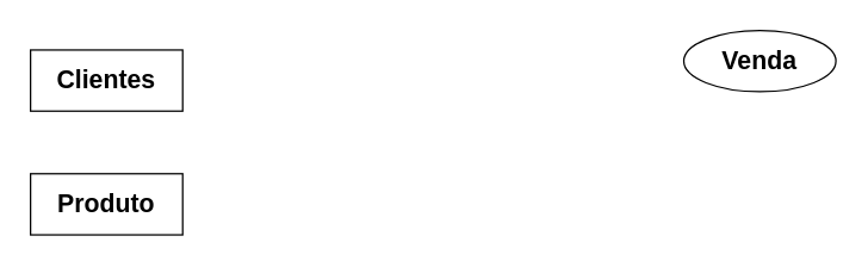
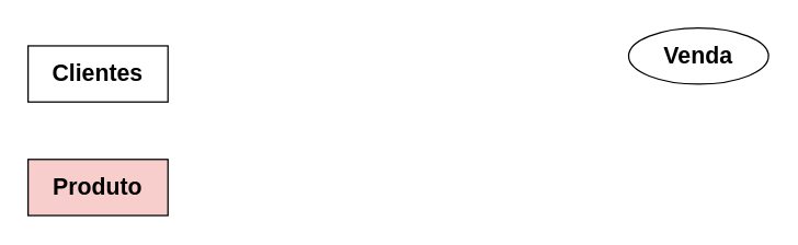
  <mxCell id="0" />
  <mxCell id="1" parent="0" />
  <mxCell id="2" value="&lt;b&gt;&lt;font style=&quot;font-size: 17px&quot;&gt;Clientes&lt;/font&gt;&lt;/b&gt;" style="rounded=0;whiteSpace=wrap;html=1;" vertex="1" parent="1"><mxGeometry x="20" y="33" width="102" height="41" as="geometry" /></mxCell>
- <mxCell id="3" value="&lt;b&gt;&lt;font style=&quot;font-size: 17px&quot;&gt;Produto&lt;/font&gt;&lt;/b&gt;" style="rounded=0;whiteSpace=wrap;html=1;" vertex="1" parent="1"><mxGeometry x="20" y="116" width="102" height="41" as="geometry" /></mxCell>
+ <mxCell id="3" value="&lt;b&gt;&lt;font style=&quot;font-size: 17px&quot;&gt;Produto&lt;/font&gt;&lt;/b&gt;" style="rounded=0;whiteSpace=wrap;html=1;fillColor=#f8cecc;" vertex="1" parent="1"><mxGeometry x="20" y="116" width="102" height="41" as="geometry" /></mxCell>
  <mxCell id="4" value="&lt;b&gt;&lt;font style=&quot;font-size: 17px&quot;&gt;Venda&lt;br&gt;&lt;/font&gt;&lt;/b&gt;" style="ellipse;whiteSpace=wrap;html=1;" vertex="1" parent="1"><mxGeometry x="458" y="20" width="102" height="41" as="geometry" /></mxCell>
